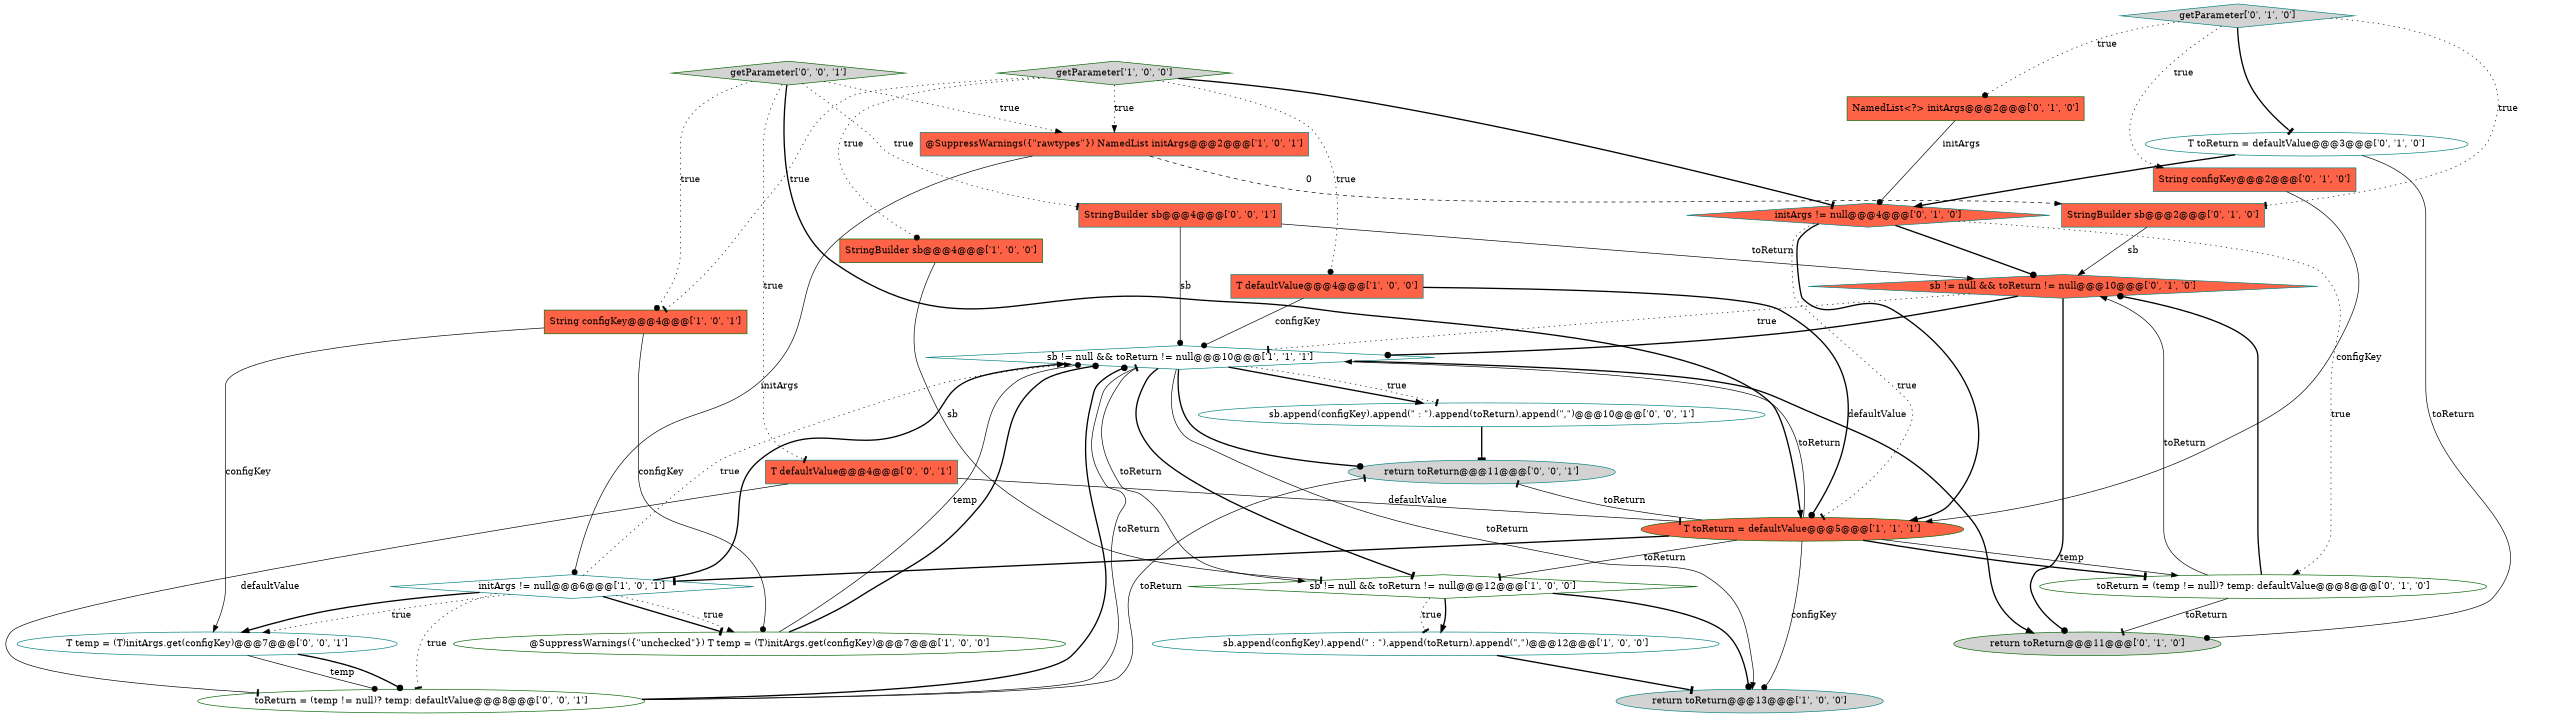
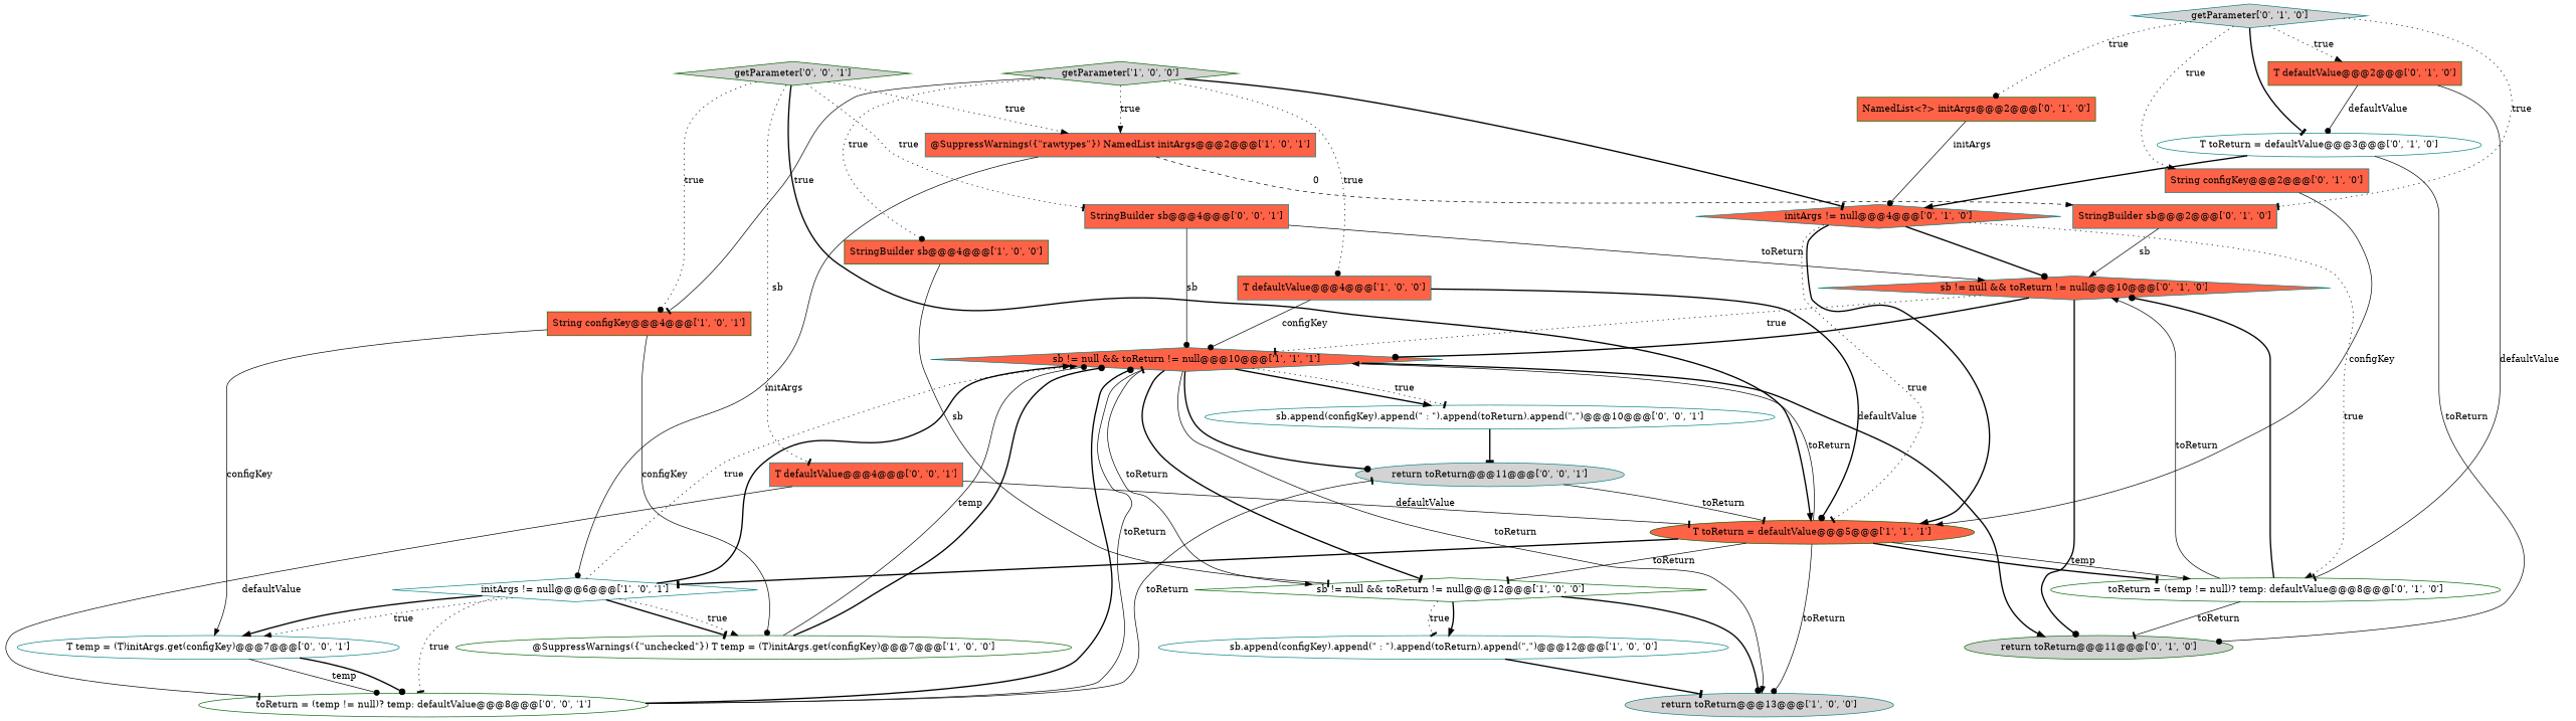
  digraph {
    node [color=teal fillcolor=tomato shape=ellipse style=filled]
    edge [arrowhead=normal style=solid]
    n1 [label="StringBuilder sb@@@2@@@['0', '1', '0']" shape=box]
    n2 [label="sb != null && toReturn != null@@@10@@@['0', '1', '0']" shape=diamond]
    n3 [color=darkgreen fillcolor=lightgray label="return toReturn@@@11@@@['0', '1', '0']"]
-   n4 [fillcolor=white label="sb != null && toReturn != null@@@10@@@['1', '1', '1']" shape=diamond]
+   n4 [label="sb != null && toReturn != null@@@10@@@['1', '1', '1']" shape=diamond]
    n5 [fillcolor=lightgray label="return toReturn@@@11@@@['0', '0', '1']"]
    n6 [fillcolor=lightgray label="return toReturn@@@13@@@['1', '0', '0']"]
    n7 [color=darkgreen label="NamedList<?> initArgs@@@2@@@['0', '1', '0']" shape=box]
    n8 [label="initArgs != null@@@4@@@['0', '1', '0']" shape=diamond]
    n9 [color=darkgreen label="T toReturn = defaultValue@@@5@@@['1', '1', '1']"]
    n10 [color=darkgreen fillcolor=white label="toReturn = (temp != null)? temp: defaultValue@@@8@@@['0', '1', '0']"]
    n11 [color=darkgreen label="StringBuilder sb@@@4@@@['1', '0', '0']" shape=box]
    n12 [color=darkgreen fillcolor=white label="sb != null && toReturn != null@@@12@@@['1', '0', '0']" shape=diamond]
    n13 [fillcolor=white label="sb.append(configKey).append(\" : \").append(toReturn).append(\",\")@@@12@@@['1', '0', '0']"]
    n14 [fillcolor=lightgray label="getParameter['0', '1', '0']" shape=diamond]
    n15 [label="String configKey@@@2@@@['0', '1', '0']" shape=box]
    n16 [fillcolor=white label="T toReturn = defaultValue@@@3@@@['0', '1', '0']"]
+   n17 [color=darkgreen label="T defaultValue@@@2@@@['0', '1', '0']" shape=box]
    n18 [color=darkgreen fillcolor=lightgray label="getParameter['1', '0', '0']" shape=diamond]
    n19 [label="@SuppressWarnings({\"rawtypes\"}) NamedList initArgs@@@2@@@['1', '0', '1']" shape=box]
    n20 [label="T defaultValue@@@4@@@['1', '0', '0']" shape=box]
    n21 [color=darkgreen label="String configKey@@@4@@@['1', '0', '1']" shape=box]
    n22 [fillcolor=white label="initArgs != null@@@6@@@['1', '0', '1']" shape=diamond]
    n23 [fillcolor=white label="T temp = (T)initArgs.get(configKey)@@@7@@@['0', '0', '1']"]
    n24 [color=darkgreen fillcolor=white label="@SuppressWarnings({\"unchecked\"}) T temp = (T)initArgs.get(configKey)@@@7@@@['1', '0', '0']"]
    n25 [color=darkgreen fillcolor=white label="toReturn = (temp != null)? temp: defaultValue@@@8@@@['0', '0', '1']"]
    n26 [fillcolor=white label="sb.append(configKey).append(\" : \").append(toReturn).append(\",\")@@@10@@@['0', '0', '1']"]
    n27 [label="StringBuilder sb@@@4@@@['0', '0', '1']" shape=box]
    n28 [label="T defaultValue@@@4@@@['0', '0', '1']" shape=box]
    n29 [color=darkgreen fillcolor=lightgray label="getParameter['0', '0', '1']" shape=diamond]
    n1 -> n2 [label=sb]
    n2 -> n3 [arrowhead=dot style=bold]
    n2 -> n4 [arrowhead=tee label=true style=dotted]
    n2 -> n4 [arrowhead=dot style=bold]
    n4 -> n3 [style=bold]
    n4 -> n5 [arrowhead=dot style=bold]
    n4 -> n6 [label=toReturn]
    n4 -> n12 [label=toReturn]
    n4 -> n12 [arrowhead=tee style=bold]
    n4 -> n26 [style=bold]
    n4 -> n26 [arrowhead=tee label=true style=dotted]
    n7 -> n8 [arrowhead=dot label=initArgs]
    n8 -> n2 [arrowhead=dot style=bold]
    n8 -> n9 [style=bold]
    n8 -> n9 [arrowhead=tee label=true style=dotted]
    n8 -> n10 [label=true style=dotted]
    n9 -> n4 [label=toReturn]
-   n9 -> n5 [arrowhead=tee label=toReturn]
-   n9 -> n6 [arrowhead=dot label=configKey]
+   n5 -> n9 [arrowhead=tee label=toReturn]
+   n9 -> n6 [arrowhead=dot label=toReturn]
    n9 -> n10 [arrowhead=tee style=bold]
    n9 -> n10 [label=temp]
    n9 -> n12 [arrowhead=tee label=toReturn]
    n9 -> n22 [arrowhead=tee style=bold]
    n10 -> n2 [label=toReturn]
    n10 -> n2 [arrowhead=dot style=bold]
    n10 -> n3 [arrowhead=tee label=toReturn]
    n11 -> n12 [arrowhead=tee label=sb]
    n12 -> n6 [arrowhead=dot style=bold]
    n12 -> n13 [style=bold]
    n12 -> n13 [arrowhead=tee label=true style=dotted]
    n13 -> n6 [arrowhead=tee style=bold]
    n14 -> n1 [arrowhead=tee label=true style=dotted]
    n14 -> n7 [arrowhead=dot label=true style=dotted]
    n14 -> n15 [label=true style=dotted]
    n14 -> n16 [arrowhead=tee style=bold]
+   n14 -> n17 [label=true style=dotted]
    n15 -> n9 [label=configKey]
    n16 -> n3 [arrowhead=dot label=toReturn]
    n16 -> n8 [style=bold]
+   n17 -> n10 [arrowhead=tee label=defaultValue]
+   n17 -> n16 [arrowhead=dot label=defaultValue]
    n18 -> n8 [arrowhead=tee style=bold]
    n18 -> n11 [arrowhead=dot label=true style=dotted]
    n18 -> n19 [label=true style=dotted]
    n18 -> n20 [arrowhead=dot label=true style=dotted]
-   n18 -> n21 [arrowhead=tee label=true style=dotted]
+   n18 -> n21 [arrowhead=tee label=true]
    n19 -> n1 [label=0 style=dashed]
    n19 -> n22 [arrowhead=dot label=initArgs]
    n20 -> n4 [arrowhead=dot label=configKey]
    n20 -> n9 [arrowhead=dot label=defaultValue style=bold]
    n21 -> n23 [label=configKey]
    n21 -> n24 [arrowhead=dot label=configKey]
    n22 -> n4 [style=bold]
    n22 -> n4 [label=true style=dotted]
    n22 -> n23 [style=bold]
    n22 -> n23 [label=true style=dotted]
    n22 -> n24 [arrowhead=tee style=bold]
    n22 -> n24 [label=true style=dotted]
    n22 -> n25 [arrowhead=tee label=true style=dotted]
    n23 -> n25 [arrowhead=dot label=temp]
    n23 -> n25 [arrowhead=dot style=bold]
    n24 -> n4 [arrowhead=dot label=temp]
    n24 -> n4 [arrowhead=dot style=bold]
    n25 -> n4 [arrowhead=tee label=toReturn]
    n25 -> n4 [arrowhead=dot style=bold]
    n25 -> n5 [arrowhead=tee label=toReturn]
    n26 -> n5 [arrowhead=tee style=bold]
    n27 -> n2 [label=toReturn]
    n27 -> n4 [arrowhead=dot label=sb]
    n28 -> n9 [arrowhead=tee label=defaultValue]
    n28 -> n25 [arrowhead=tee label=defaultValue]
    n29 -> n9 [style=bold]
    n29 -> n19 [label=true style=dotted]
    n29 -> n21 [arrowhead=dot label=true style=dotted]
    n29 -> n27 [arrowhead=tee label=true style=dotted]
-   n29 -> n28 [arrowhead=tee label=true style=dotted]
+   n29 -> n28 [arrowhead=tee label=sb style=dotted]
  }
